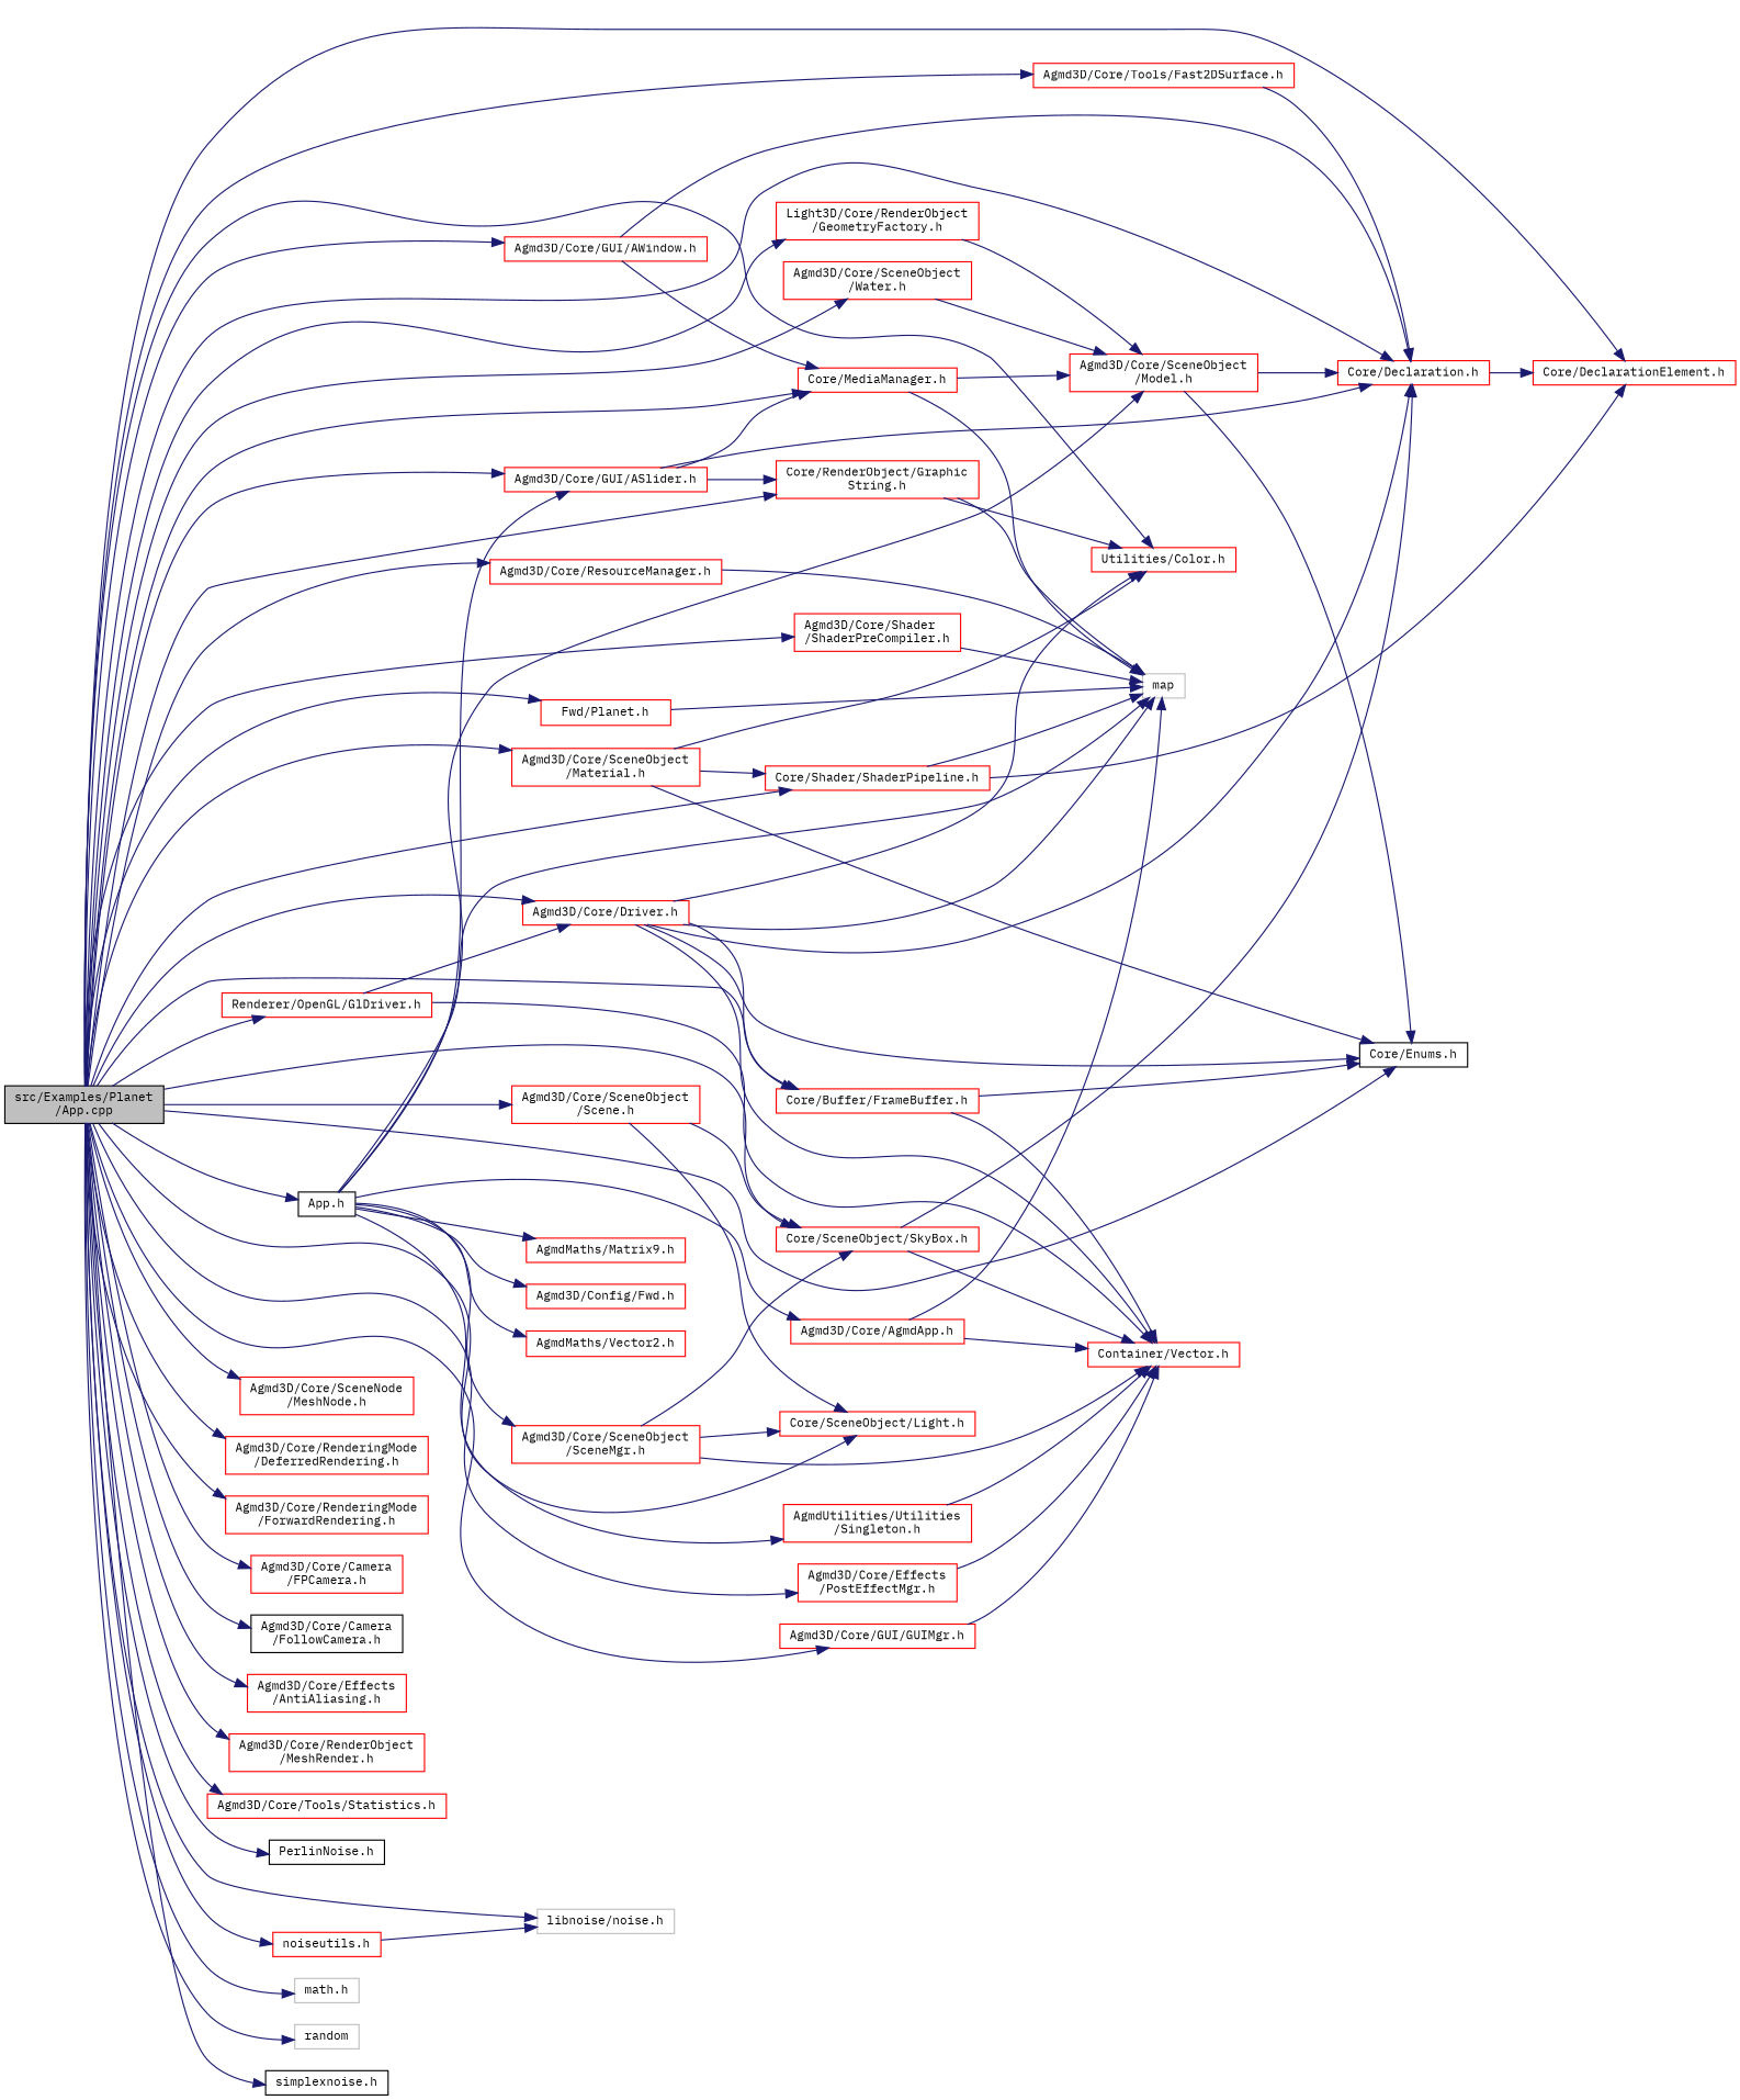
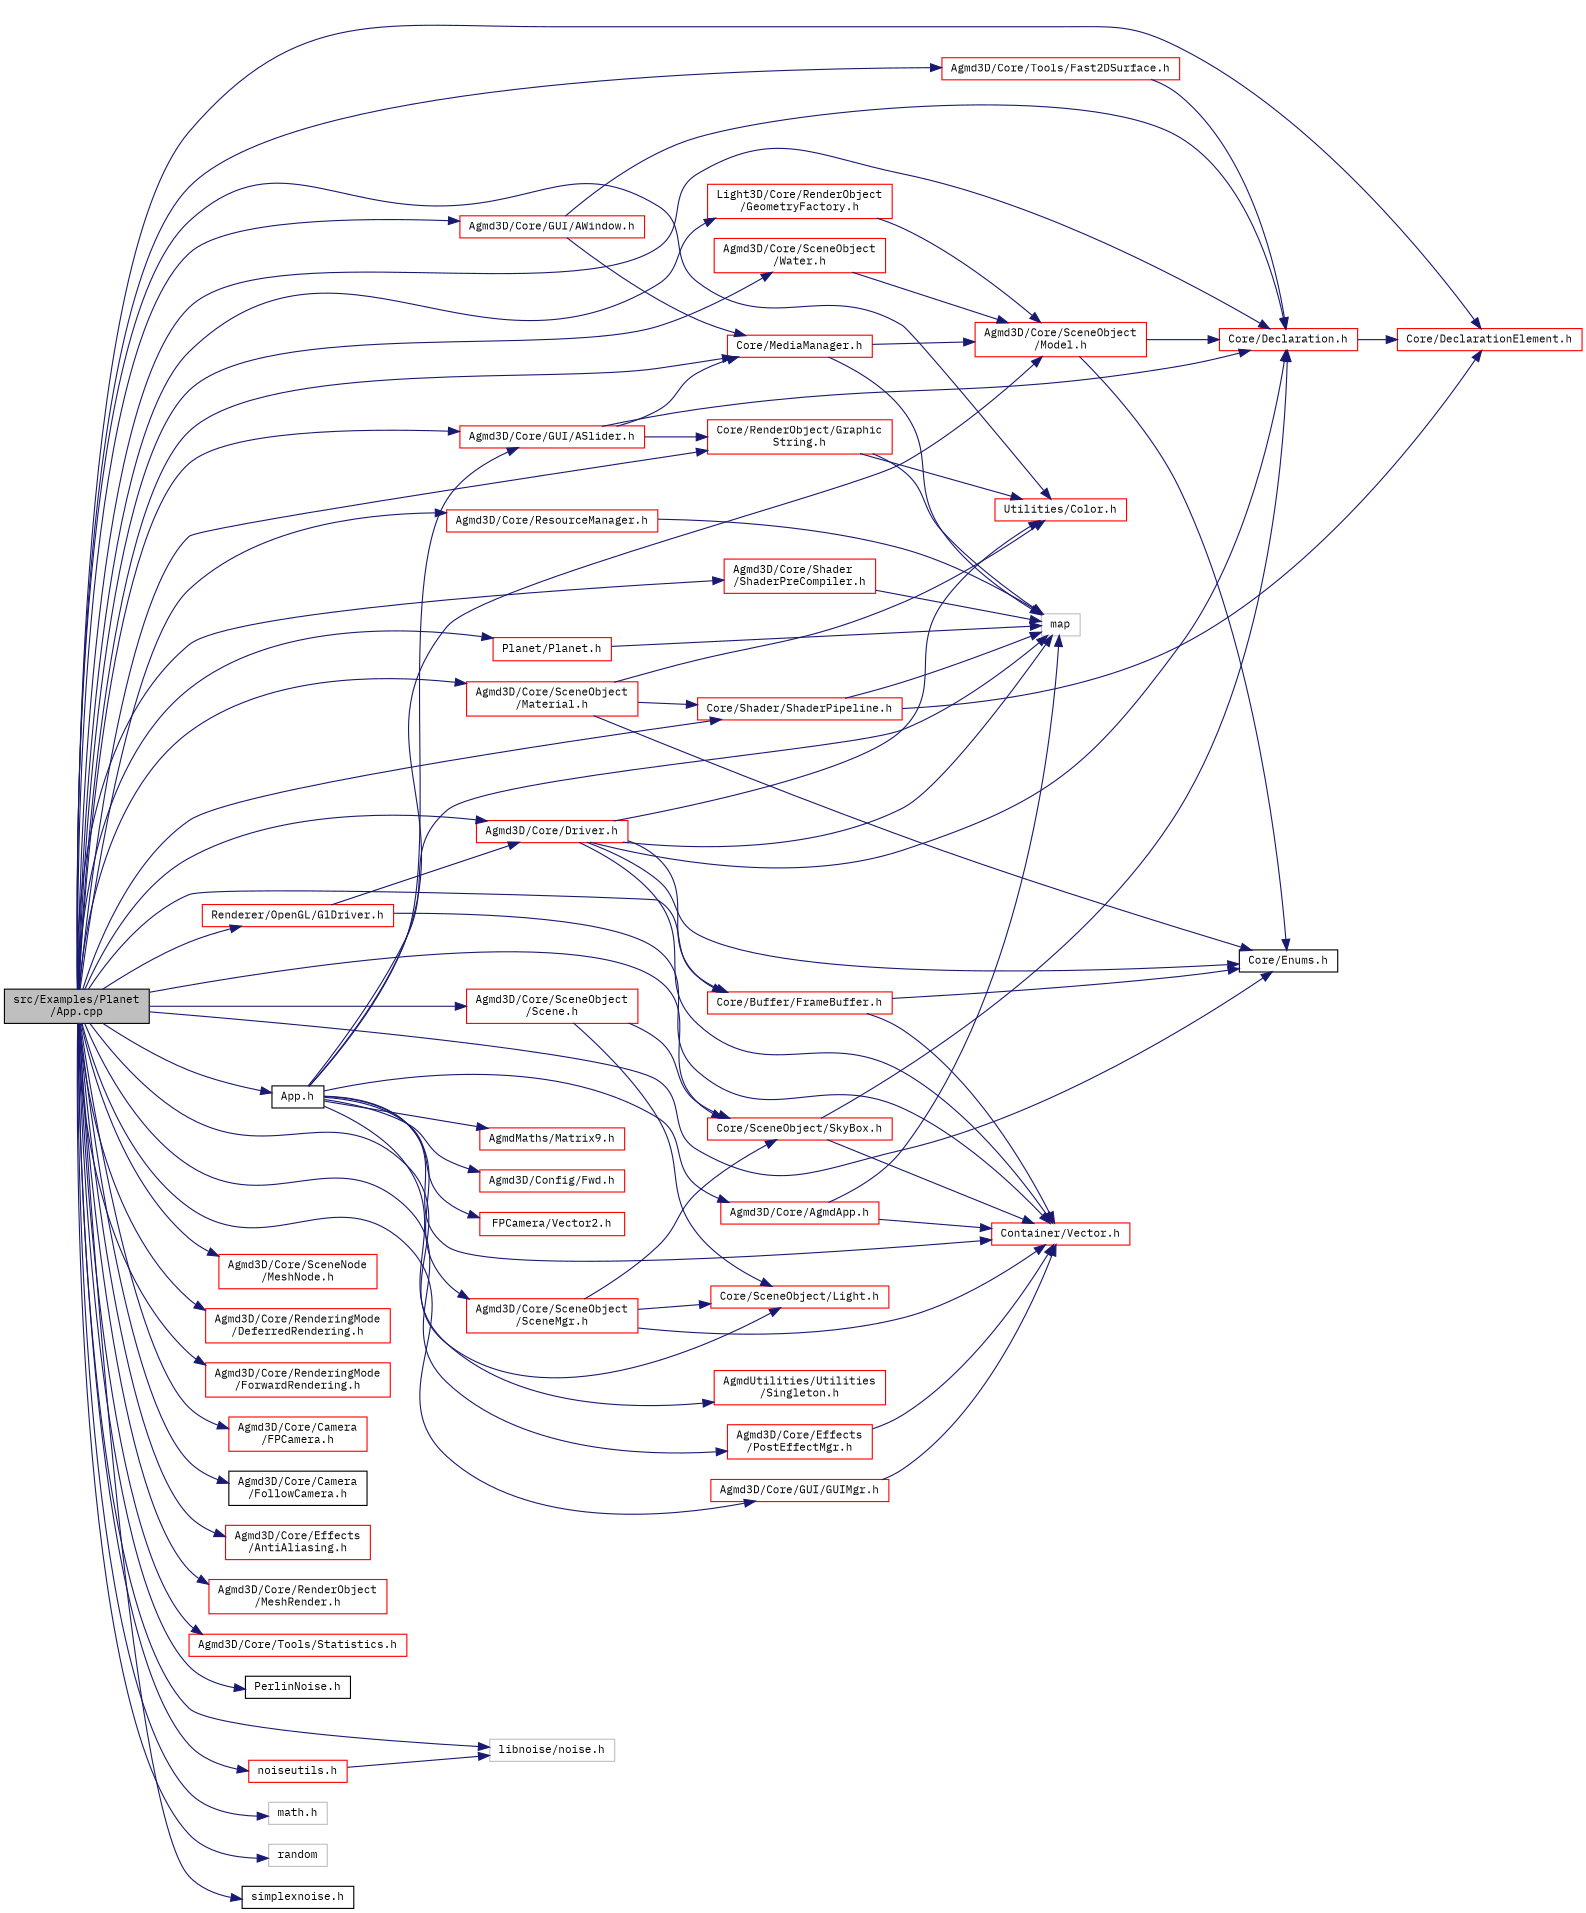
  digraph {
    fontname="IBM Plex Mono"
    rankdir=LR
    node [color=red fillcolor=white fontname="IBM Plex Mono" fontsize=10 shape=record style=filled]
    edge [color=midnightblue fontname="IBM Plex Mono" fontsize=10 labelfontname=Helvetica labelfontsize=10 style=solid]
    n1 [color=black fillcolor=grey75 fontcolor=black height=0.2 label="src/Examples/Planet\l/App.cpp" width=0.4]
    n2 [color=black height=0.2 label="App.h" width=0.4]
    n3 [height=0.2 label="Core/Declaration.h" width=0.4]
    n4 [height=0.2 label="Core/DeclarationElement.h" width=0.4]
    n5 [color=black height=0.2 label="Core/Enums.h" width=0.4]
    n6 [height=0.2 label="Core/SceneObject/Light.h" width=0.4]
    n7 [height=0.2 label="Core/SceneObject/SkyBox.h" width=0.4]
    n8 [height=0.2 label="Agmd3D/Core/GUI/ASlider.h" width=0.4]
    n9 [height=0.2 label="Core/MediaManager.h" width=0.4]
    n10 [height=0.2 label="Core/RenderObject/Graphic\lString.h" width=0.4]
    n11 [height=0.2 label="Utilities/Color.h" width=0.4]
    n12 [height=0.2 label="Agmd3D/Core/Driver.h" width=0.4]
    n13 [height=0.2 label="Core/Buffer/FrameBuffer.h" width=0.4]
    n14 [height=0.2 label="Agmd3D/Core/ResourceManager.h" width=0.4]
    n15 [height=0.2 label="Light3D/Core/RenderObject\l/GeometryFactory.h" width=0.4]
    n16 [height=0.2 label="Agmd3D/Core/SceneObject\l/Scene.h" width=0.4]
    n17 [height=0.2 label="Agmd3D/Core/SceneObject\l/Water.h" width=0.4]
    n18 [height=0.2 label="Agmd3D/Core/SceneObject\l/Material.h" width=0.4]
    n19 [height=0.2 label="Core/Shader/ShaderPipeline.h" width=0.4]
    n20 [height=0.2 label="Agmd3D/Core/SceneNode\l/MeshNode.h" width=0.4]
    n21 [height=0.2 label="Agmd3D/Core/RenderingMode\l/DeferredRendering.h" width=0.4]
    n22 [height=0.2 label="Agmd3D/Core/RenderingMode\l/ForwardRendering.h" width=0.4]
    n23 [height=0.2 label="Agmd3D/Core/Camera\l/FPCamera.h" width=0.4]
    n24 [color=black height=0.2 label="Agmd3D/Core/Camera\l/FollowCamera.h" width=0.4]
    n25 [height=0.2 label="Agmd3D/Core/Effects\l/PostEffectMgr.h" width=0.4]
    n26 [height=0.2 label="Agmd3D/Core/Effects\l/AntiAliasing.h" width=0.4]
    n27 [height=0.2 label="Agmd3D/Core/RenderObject\l/MeshRender.h" width=0.4]
    n28 [height=0.2 label="Agmd3D/Core/GUI/GUIMgr.h" width=0.4]
    n29 [height=0.2 label="Agmd3D/Core/GUI/AWindow.h" width=0.4]
    n30 [height=0.2 label="Agmd3D/Core/Shader\l/ShaderPreCompiler.h" width=0.4]
    n31 [height=0.2 label="Agmd3D/Core/Tools/Statistics.h" width=0.4]
    n32 [height=0.2 label="Renderer/OpenGL/GlDriver.h" width=0.4]
    n33 [height=0.2 label="Agmd3D/Core/Tools/Fast2DSurface.h" width=0.4]
    n34 [color=black height=0.2 label="PerlinNoise.h" width=0.4]
    n35 [color=grey75 height=0.2 label="libnoise/noise.h" width=0.4]
    n36 [color=grey75 height=0.2 label="math.h" width=0.4]
    n37 [color=grey75 height=0.2 label=random width=0.4]
    n38 [color=black height=0.2 label="simplexnoise.h" width=0.4]
    n39 [height=0.2 label="noiseutils.h" width=0.4]
-   n40 [height=0.2 label="Fwd/Planet.h" width=0.4]
+   n40 [height=0.2 label="Planet/Planet.h" width=0.4]
    n41 [height=0.2 label="Agmd3D/Config/Fwd.h" width=0.4]
    n42 [height=0.2 label="Agmd3D/Core/AgmdApp.h" width=0.4]
    n43 [color=grey75 height=0.2 label=map width=0.4]
    n44 [height=0.2 label="Container/Vector.h" width=0.4]
-   n45 [height=0.2 label="AgmdMaths/Vector2.h" width=0.4]
+   n45 [height=0.2 label="FPCamera/Vector2.h" width=0.4]
    n46 [height=0.2 label="AgmdMaths/Matrix9.h" width=0.4]
    n47 [height=0.2 label="AgmdUtilities/Utilities\l/Singleton.h" width=0.4]
    n48 [height=0.2 label="Agmd3D/Core/SceneObject\l/Model.h" width=0.4]
    n49 [height=0.2 label="Agmd3D/Core/SceneObject\l/SceneMgr.h" width=0.4]
    n1 -> n2
    n1 -> n3
    n1 -> n4
    n1 -> n5
    n1 -> n6
    n1 -> n7
    n1 -> n8
    n1 -> n9
    n1 -> n10
    n1 -> n11
    n1 -> n12
    n1 -> n13
    n1 -> n14
    n1 -> n15
    n1 -> n16
    n1 -> n17
    n1 -> n18
    n1 -> n19
    n1 -> n20
    n1 -> n21
    n1 -> n22
    n1 -> n23
    n1 -> n24
    n1 -> n25
    n1 -> n26
    n1 -> n27
    n1 -> n28
    n1 -> n29
    n1 -> n30
    n1 -> n31
    n1 -> n32
    n1 -> n33
    n1 -> n34
    n1 -> n35
    n1 -> n36
    n1 -> n37
    n1 -> n38
    n1 -> n39
    n1 -> n40
    n2 -> n8
    n2 -> n41
    n2 -> n42
    n2 -> n43
-   n47 -> n44
+   n2 -> n44
    n2 -> n45
    n2 -> n46
    n2 -> n47
    n2 -> n48
    n2 -> n49
    n3 -> n4
    n7 -> n3
    n7 -> n44
    n8 -> n3
    n8 -> n9
    n8 -> n10
    n9 -> n43
    n9 -> n48
    n10 -> n11
    n10 -> n43
    n12 -> n3
    n12 -> n5
    n12 -> n11
    n12 -> n13
    n12 -> n43
    n12 -> n44
    n13 -> n5
    n13 -> n44
    n14 -> n43
    n15 -> n48
    n16 -> n6
    n16 -> n7
    n17 -> n48
    n18 -> n5
    n18 -> n11
    n18 -> n19
    n19 -> n4
    n19 -> n43
    n25 -> n44
    n28 -> n44
    n29 -> n3
    n29 -> n9
    n30 -> n43
    n32 -> n12
    n32 -> n44
    n33 -> n3
    n39 -> n35
    n40 -> n43
    n42 -> n43
    n42 -> n44
    n48 -> n3
    n48 -> n5
    n49 -> n6
    n49 -> n7
    n49 -> n44
  }
